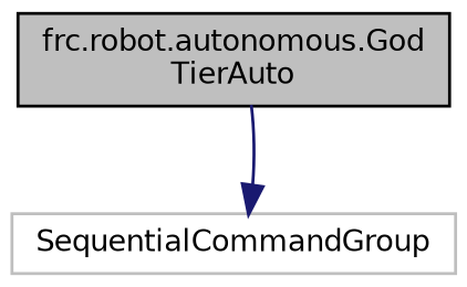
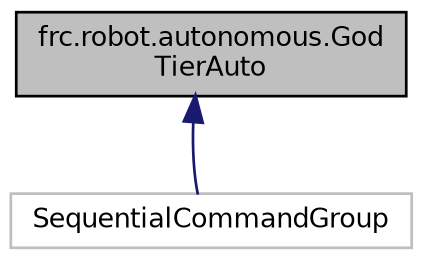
  digraph {
    node [fontname=Helvetica fontsize=10 shape=record style=filled]
    n1 [color=black fillcolor=grey75 fontcolor=black height=0.2 label="frc.robot.autonomous.God\lTierAuto" width=0.4]
    n2 [color=grey75 fillcolor=white height=0.2 label=SequentialCommandGroup width=0.4]
-   n2 -> n1 [color=midnightblue dir=back fontname=Helvetica fontsize=10 labelfontname=Helvetica labelfontsize=10 style=solid]
+   n1 -> n2 [color=midnightblue dir=back fontname=Helvetica fontsize=10 labelfontname=Helvetica labelfontsize=10 style=solid]
  }
